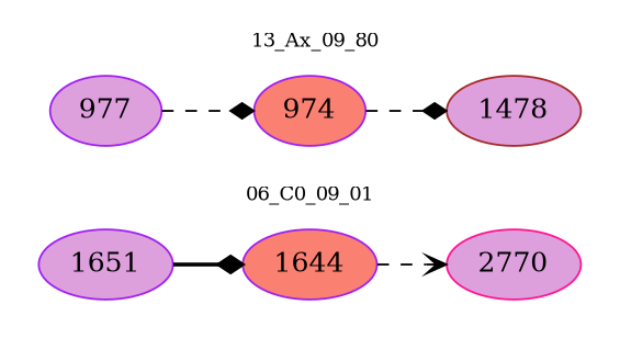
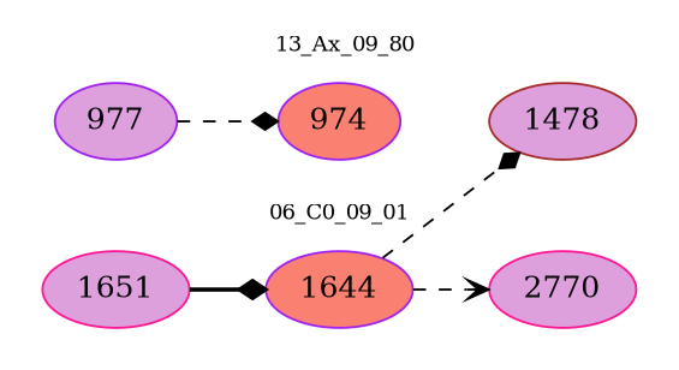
  digraph {
    rankdir=LR
    node [color=purple fillcolor=plum style=filled]
    edge [arrowhead=diamond color=black style=dashed]
    n1 [label=977]
    n2 [fillcolor=salmon label=974]
    n3 [color=brown label=1478]
-   n4 [label=1651]
+   n4 [color=deeppink label=1651]
    n5 [fillcolor=salmon label=1644]
    n6 [color=deeppink label=2770]
    subgraph cluster_1 {
      color=white
      fontsize=10
      label="13_Ax_09_80"
      n1
      n2
      n3
    }
    subgraph cluster_2 {
      color=white
      fontsize=10
      label="06_C0_09_01"
      n4
      n5
      n6
    }
    n1 -> n2
-   n2 -> n3
+   n5 -> n3
    n4 -> n5 [style=bold]
    n5 -> n6 [arrowhead=vee]
  }
